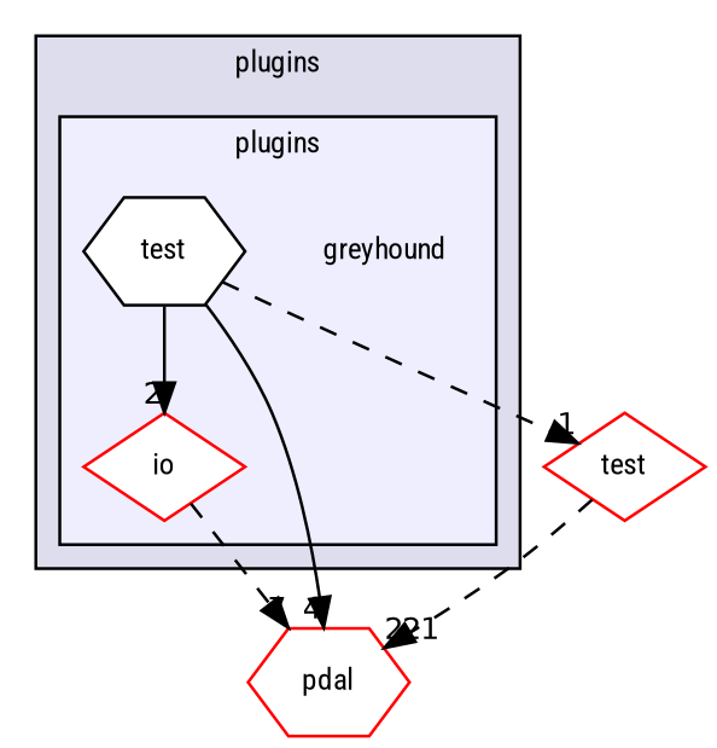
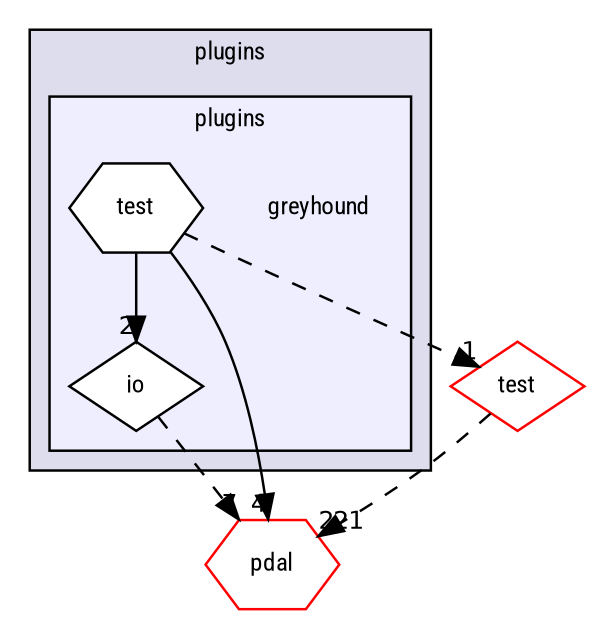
  digraph {
    compound=true
    fontname="Roboto Condensed"
    node [fontname="Roboto Condensed" fontsize=10 shape=diamond color=black fillcolor=white style=filled]
    edge [fontname="Roboto Condensed" labeldistance=1.5 labelfontname=Helvetica labelfontsize=10 style=dashed]
    n1 [label=greyhound shape=plaintext color="" fillcolor="" style=""]
-   n2 [color=red label=io]
+   n2 [label=io]
    n3 [label=test shape=hexagon]
    n4 [color=red label=pdal shape=hexagon]
    n5 [color=red label=test]
    subgraph cluster_1 {
      bgcolor="#ddddee"
      fontsize=10
      label=plugins
      pencolor=black
      subgraph cluster_2 {
        bgcolor="#eeeeff"
        fontsize=10
        label=plugins
        pencolor=black
        n1
        n2
        n3
      }
    }
    n2 -> n4 [headlabel=7]
    n3 -> n2 [headlabel=2 style=solid]
    n3 -> n4 [headlabel=4 style=solid]
    n3 -> n5 [headlabel=1]
    n5 -> n4 [headlabel=221]
  }
